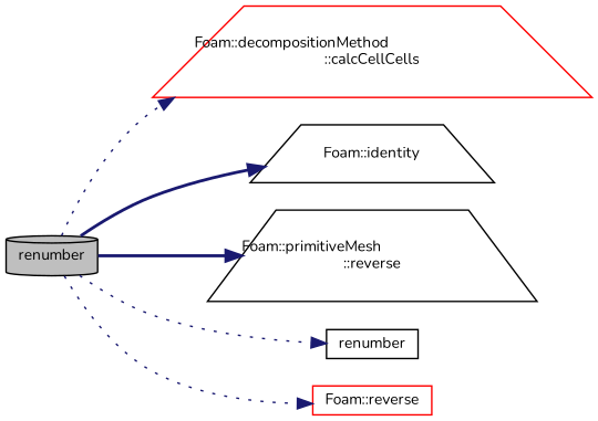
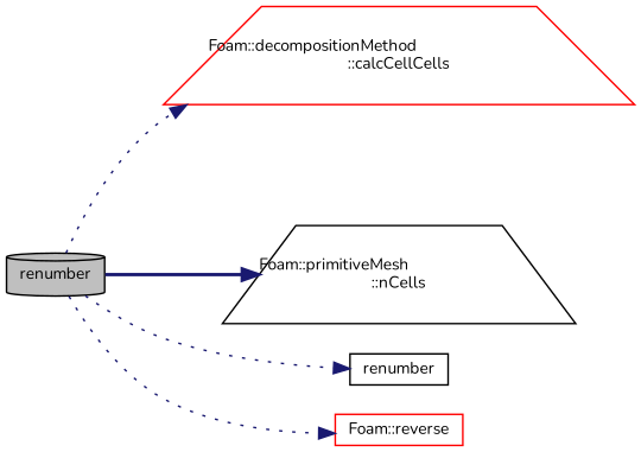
  digraph {
    fontname=Nunito
    rankdir=LR
    node [color=black fontname=Nunito fontsize=10 shape=trapezium]
    edge [color=midnightblue fontname=Nunito fontsize=10 labelfontname=Helvetica labelfontsize=10 style=dotted]
    n1 [fillcolor=grey75 fontcolor=black height=0.2 label=renumber shape=cylinder style=filled width=0.4]
    n2 [color=red height=0.2 label="Foam::decompositionMethod\l::calcCellCells" width=0.4]
-   n3 [height=0.2 label="Foam::identity" width=0.4]
-   n4 [height=0.2 label="Foam::primitiveMesh\l::reverse" width=0.4]
+   n4 [height=0.2 label="Foam::primitiveMesh\l::nCells" width=0.4]
    n5 [height=0.2 label=renumber shape=box width=0.4]
    n6 [color=red height=0.2 label="Foam::reverse" shape=box width=0.4]
    n1 -> n2
-   n1 -> n3 [style=bold]
    n1 -> n4 [style=bold]
    n1 -> n5
    n1 -> n6
  }
